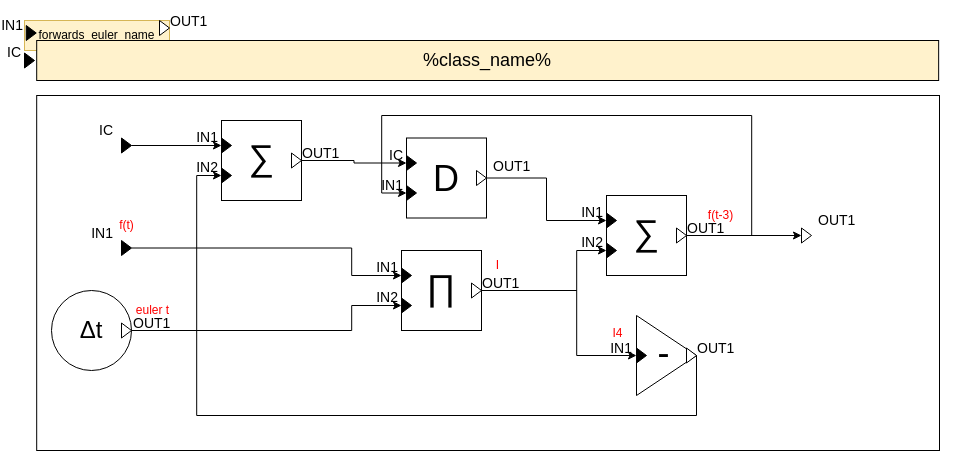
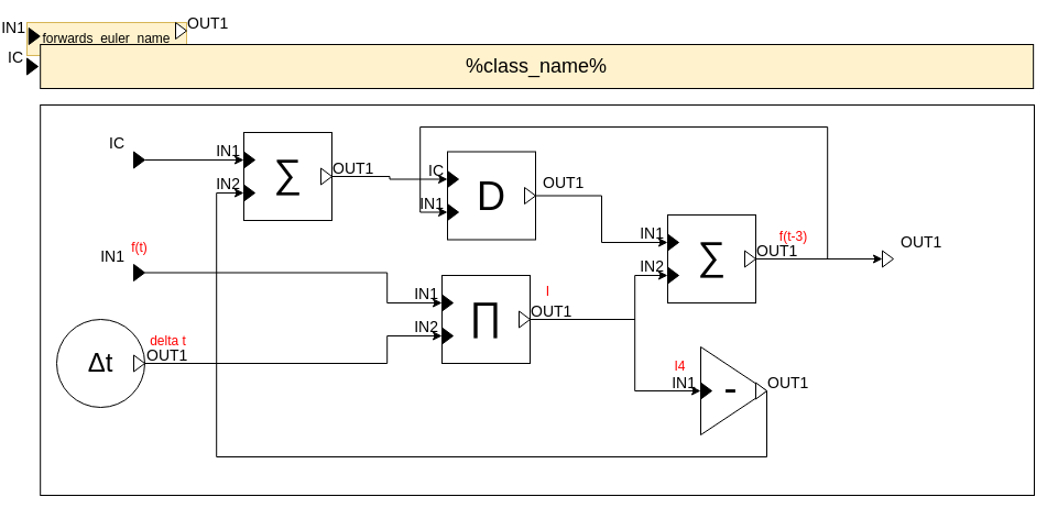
  <mxCell id="0" />
  <mxCell id="1" parent="0" />
  <mxCell id="2" value="forwards_euler_name" style="rounded=0;whiteSpace=wrap;html=1;fillColor=#fff2cc;strokeColor=#d6b656;container=0;connectable=0;allowArrows=0;treeFolding=0;moveCells=0;treeMoving=0;comic=0;rotatable=0;expand=1;autosize=1;resizeWidth=1;resizeHeight=1;metaEdit=1;" vertex="1" parent="1"><mxGeometry x="20" y="20" width="145" height="30" as="geometry"><mxRectangle x="40" y="400" width="50" height="40" as="alternateBounds" /></mxGeometry></mxCell>
  <mxCell id="3" value="%class_name%" style="rounded=0;whiteSpace=wrap;html=1;fillColor=#fff2cc;fontSize=18;connectable=0;allowArrows=0;rotatable=0;cloneable=0;deletable=0;" vertex="1" parent="2"><mxGeometry x="12.189" y="20" width="901.956" height="40" as="geometry" /></mxCell>
  <mxCell id="4" value="" style="rounded=0;whiteSpace=wrap;html=1;fillColor=#ffffff;connectable=0;allowArrows=0;container=1;collapsible=0;portConstraintRotation=0;rotatable=0;cloneable=0;deletable=0;recursiveResize=0;" vertex="1" parent="2"><mxGeometry x="12.19" y="75" width="902.81" height="355" as="geometry"><mxRectangle x="10" y="70" width="50" height="40" as="alternateBounds" /></mxGeometry></mxCell>
  <mxCell id="5" style="edgeStyle=orthogonalEdgeStyle;rounded=0;orthogonalLoop=1;jettySize=auto;html=1;exitX=1;exitY=0.5;exitDx=0;exitDy=0;entryX=0;entryY=0.5;entryDx=0;entryDy=0;" edge="1" parent="4" source="6" target="15"><mxGeometry relative="1" as="geometry"><Array as="points"><mxPoint x="315" y="153" /><mxPoint x="315" y="180" /></Array></mxGeometry></mxCell>
  <mxCell id="6" value="IN1" style="triangle;fontSize=14;points=[[0,0.5],[1,0.5]];allowArrows=0;verticalAlign=middle;horizontal=1;spacingTop=0;align=right;spacingLeft=0;spacingRight=8;html=1;comic=0;treeFolding=0;treeMoving=0;resizable=0;movableLabel=1;spacing=2;aspect=fixed;fillColor=#000000;metaEdit=1;" vertex="1" parent="4"><mxGeometry x="84.812" y="145" width="10" height="15" as="geometry"><mxPoint x="-9" y="-15" as="offset" /></mxGeometry></mxCell>
  <mxCell id="7" value="D" style="whiteSpace=wrap;html=1;aspect=fixed;comic=0;fillColor=#FFFFFF;fontSize=36;align=center;resizable=0;container=1;collapsible=0;points=[];allowArrows=0;metaEdit=1;connectable=0;" vertex="1" parent="4"><mxGeometry x="369.808" y="42.5" width="80" height="80" as="geometry" /></mxCell>
  <mxCell id="8" value="OUT1" style="triangle;fillColor=#ffffff;fontSize=14;points=[[1,0.5]];allowArrows=0;verticalAlign=middle;horizontal=1;spacingTop=0;align=left;spacingLeft=4;spacingRight=0;html=1;comic=0;treeFolding=0;treeMoving=0;movable=1;resizable=0;rotatable=1;deletable=1;editable=1;connectable=1;movableLabel=1;spacing=2;aspect=fixed;metaEdit=1;" vertex="1" parent="7"><mxGeometry x="70" y="32.5" width="10" height="15" as="geometry"><mxPoint x="11" y="-12" as="offset" /></mxGeometry></mxCell>
  <mxCell id="9" value="IC" style="triangle;fontSize=14;points=[[0,0.5]];allowArrows=0;verticalAlign=middle;horizontal=1;spacingTop=0;align=right;spacingLeft=0;spacingRight=8;html=1;comic=0;treeFolding=0;treeMoving=0;resizable=0;movableLabel=1;spacing=2;aspect=fixed;fillColor=#000000;metaEdit=1;" vertex="1" parent="7"><mxGeometry y="17.5" width="10" height="15" as="geometry"><mxPoint x="-4" y="-8" as="offset" /></mxGeometry></mxCell>
  <mxCell id="10" value="IN1" style="triangle;fontSize=14;points=[[0,0.5]];allowArrows=0;verticalAlign=middle;horizontal=1;spacingTop=0;align=right;spacingLeft=0;spacingRight=8;html=1;comic=0;treeFolding=0;treeMoving=0;resizable=0;movableLabel=1;spacing=2;aspect=fixed;fillColor=#000000;metaEdit=1;" vertex="1" parent="7"><mxGeometry y="47.5" width="10" height="15" as="geometry"><mxPoint x="-4" y="-8" as="offset" /></mxGeometry></mxCell>
  <mxCell id="11" value="&amp;#916;t" style="ellipse;whiteSpace=wrap;html=1;comic=0;fillColor=#ffffff;fontSize=24;align=center;allowArrows=0;connectable=0;container=1;collapsible=0;recursiveResize=1;direction=west;resizable=0;metaEdit=1;" vertex="1" parent="4"><mxGeometry x="14.813" y="195" width="80" height="80" as="geometry" /></mxCell>
  <mxCell id="12" value="OUT1" style="triangle;fillColor=#ffffff;fontSize=14;points=[[1,0.5]];allowArrows=0;verticalAlign=middle;horizontal=1;spacingTop=0;align=left;spacingLeft=4;spacingRight=0;html=1;comic=0;treeFolding=0;treeMoving=0;movable=1;resizable=0;rotatable=1;deletable=1;editable=1;connectable=1;movableLabel=1;spacing=2;aspect=fixed;metaEdit=1;" vertex="1" parent="11"><mxGeometry x="70" y="32.5" width="10" height="15" as="geometry"><mxPoint x="6" y="-7" as="offset" /></mxGeometry></mxCell>
  <mxCell id="13" value="&amp;prod;" style="whiteSpace=wrap;html=1;aspect=fixed;comic=0;fillColor=#FFFFFF;fontSize=36;align=center;resizable=0;container=1;collapsible=0;points=[];allowArrows=0;spacingTop=-6;metaEdit=1;connectable=0;" vertex="1" parent="4"><mxGeometry x="364.812" y="155" width="80" height="80" as="geometry" /></mxCell>
  <mxCell id="14" value="OUT1" style="triangle;fillColor=#ffffff;fontSize=14;points=[[1,0.5]];allowArrows=0;verticalAlign=middle;horizontal=1;spacingTop=0;align=left;spacingLeft=4;spacingRight=0;html=1;comic=0;treeFolding=0;treeMoving=0;movable=1;resizable=0;rotatable=1;deletable=1;editable=1;connectable=1;movableLabel=1;spacing=2;aspect=fixed;metaEdit=1;" vertex="1" parent="13"><mxGeometry x="70" y="32.5" width="10" height="15" as="geometry"><mxPoint x="5" y="-7" as="offset" /></mxGeometry></mxCell>
  <mxCell id="15" value="IN1" style="triangle;fontSize=14;points=[[0,0.5]];allowArrows=0;verticalAlign=middle;horizontal=1;spacingTop=0;align=right;spacingLeft=0;spacingRight=8;html=1;comic=0;treeFolding=0;treeMoving=0;resizable=0;movableLabel=1;spacing=2;aspect=fixed;fillColor=#000000;metaEdit=1;" vertex="1" parent="13"><mxGeometry y="17.5" width="10" height="15" as="geometry"><mxPoint x="-4" y="-8" as="offset" /></mxGeometry></mxCell>
  <mxCell id="16" value="IN2" style="triangle;fontSize=14;points=[[0,0.5]];allowArrows=0;verticalAlign=middle;horizontal=1;spacingTop=0;align=right;spacingLeft=0;spacingRight=8;html=1;comic=0;treeFolding=0;treeMoving=0;resizable=0;movableLabel=1;spacing=2;aspect=fixed;fillColor=#000000;metaEdit=1;" vertex="1" parent="13"><mxGeometry y="47.5" width="10" height="15" as="geometry"><mxPoint x="-4" y="-8" as="offset" /></mxGeometry></mxCell>
  <mxCell id="17" style="edgeStyle=orthogonalEdgeStyle;rounded=0;orthogonalLoop=1;jettySize=auto;html=1;exitX=1;exitY=0.5;exitDx=0;exitDy=0;entryX=0;entryY=0.5;entryDx=0;entryDy=0;" edge="1" parent="4" source="12" target="16"><mxGeometry relative="1" as="geometry"><Array as="points"><mxPoint x="315" y="235" /><mxPoint x="315" y="210" /></Array></mxGeometry></mxCell>
  <mxCell id="18" value="&amp;sum;" style="whiteSpace=wrap;html=1;aspect=fixed;comic=0;fillColor=#FFFFFF;fontSize=36;align=center;resizable=0;container=1;collapsible=0;points=[];allowArrows=0;spacingTop=-6;metaEdit=1;connectable=0;" vertex="1" parent="4"><mxGeometry x="569.807" y="100" width="80" height="80" as="geometry" /></mxCell>
  <mxCell id="19" value="OUT1" style="triangle;fillColor=#ffffff;fontSize=14;points=[[1,0.5]];allowArrows=0;verticalAlign=middle;horizontal=1;spacingTop=0;align=left;spacingLeft=4;spacingRight=0;html=1;comic=0;treeFolding=0;treeMoving=0;movable=1;resizable=0;rotatable=1;deletable=1;editable=1;connectable=1;movableLabel=1;spacing=2;aspect=fixed;metaEdit=1;" vertex="1" parent="18"><mxGeometry x="70" y="32.5" width="10" height="15" as="geometry"><mxPoint x="5" y="-7" as="offset" /></mxGeometry></mxCell>
  <mxCell id="20" value="IN1" style="triangle;fontSize=14;points=[[0,0.5]];allowArrows=0;verticalAlign=middle;horizontal=1;spacingTop=0;align=right;spacingLeft=0;spacingRight=8;html=1;comic=0;treeFolding=0;treeMoving=0;resizable=0;movableLabel=1;spacing=2;aspect=fixed;fillColor=#000000;metaEdit=1;" vertex="1" parent="18"><mxGeometry y="17.5" width="10" height="15" as="geometry"><mxPoint x="-4" y="-8" as="offset" /></mxGeometry></mxCell>
  <mxCell id="21" value="IN2" style="triangle;fontSize=14;points=[[0,0.5]];allowArrows=0;verticalAlign=middle;horizontal=1;spacingTop=0;align=right;spacingLeft=0;spacingRight=8;html=1;comic=0;treeFolding=0;treeMoving=0;resizable=0;movableLabel=1;spacing=2;aspect=fixed;fillColor=#000000;metaEdit=1;" vertex="1" parent="18"><mxGeometry y="47.5" width="10" height="15" as="geometry"><mxPoint x="-4" y="-8" as="offset" /></mxGeometry></mxCell>
  <mxCell id="22" value="OUT1" style="triangle;fillColor=#ffffff;fontSize=14;points=[[0,0.5],[1,0.5]];allowArrows=0;verticalAlign=middle;horizontal=1;spacingTop=0;align=left;spacingLeft=4;spacingRight=0;html=1;comic=0;treeFolding=0;treeMoving=0;movable=1;resizable=0;rotatable=1;deletable=1;editable=1;connectable=1;movableLabel=1;spacing=2;aspect=fixed;metaEdit=1;" vertex="1" parent="4"><mxGeometry x="764.809" y="132.5" width="10" height="15" as="geometry"><mxPoint x="11" y="-15" as="offset" /></mxGeometry></mxCell>
  <mxCell id="23" style="edgeStyle=orthogonalEdgeStyle;rounded=0;orthogonalLoop=1;jettySize=auto;html=1;exitX=1;exitY=0.5;exitDx=0;exitDy=0;entryX=0;entryY=0.5;entryDx=0;entryDy=0;" edge="1" parent="4" source="14" target="21"><mxGeometry relative="1" as="geometry"><Array as="points"><mxPoint x="540" y="195" /><mxPoint x="540" y="155" /></Array></mxGeometry></mxCell>
  <mxCell id="24" value="f(t-3&lt;span style=&quot;background-color: initial;&quot;&gt;)&lt;/span&gt;" style="text;html=1;align=center;verticalAlign=middle;whiteSpace=wrap;rounded=0;fontColor=#FF0000;" vertex="1" parent="4"><mxGeometry x="652.812" y="105" width="62.684" height="30" as="geometry" /></mxCell>
  <mxCell id="25" value="f(t)" style="text;html=1;align=center;verticalAlign=middle;whiteSpace=wrap;rounded=0;fontColor=#FF0000;" vertex="1" parent="4"><mxGeometry x="58.471" y="115" width="62.684" height="30" as="geometry" /></mxCell>
- <mxCell id="26" value="euler t" style="text;html=1;align=center;verticalAlign=middle;whiteSpace=wrap;rounded=0;fontColor=#FF0000;" vertex="1" parent="4"><mxGeometry x="84.81" y="200" width="62.684" height="30" as="geometry" /></mxCell>
+ <mxCell id="26" value="delta t" style="text;html=1;align=center;verticalAlign=middle;whiteSpace=wrap;rounded=0;fontColor=#FF0000;" vertex="1" parent="4"><mxGeometry x="84.81" y="200" width="62.684" height="30" as="geometry" /></mxCell>
  <mxCell id="27" value="I" style="text;html=1;align=center;verticalAlign=middle;whiteSpace=wrap;rounded=0;fontColor=#FF0000;" vertex="1" parent="4"><mxGeometry x="429.811" y="155" width="62.684" height="30" as="geometry" /></mxCell>
  <mxCell id="28" style="edgeStyle=orthogonalEdgeStyle;rounded=0;orthogonalLoop=1;jettySize=auto;html=1;exitX=1;exitY=0.5;exitDx=0;exitDy=0;entryX=0;entryY=0.5;entryDx=0;entryDy=0;" edge="1" parent="4" source="29" target="38"><mxGeometry relative="1" as="geometry" /></mxCell>
  <mxCell id="29" value="IC" style="triangle;fontSize=14;points=[[0,0.5],[1,0.5]];allowArrows=0;verticalAlign=middle;horizontal=1;spacingTop=0;align=right;spacingLeft=0;spacingRight=8;html=1;comic=0;treeFolding=0;treeMoving=0;resizable=0;movableLabel=1;spacing=2;aspect=fixed;fillColor=#000000;metaEdit=1;" vertex="1" parent="4"><mxGeometry x="84.814" y="42.5" width="10" height="15" as="geometry"><mxPoint x="-9" y="-15" as="offset" /></mxGeometry></mxCell>
  <mxCell id="30" style="edgeStyle=orthogonalEdgeStyle;rounded=0;orthogonalLoop=1;jettySize=auto;html=1;exitX=1;exitY=0.5;exitDx=0;exitDy=0;entryX=0;entryY=0.5;entryDx=0;entryDy=0;" edge="1" parent="4" source="8" target="20"><mxGeometry relative="1" as="geometry" /></mxCell>
  <mxCell id="31" value="-" style="triangle;whiteSpace=wrap;html=1;comic=0;fontSize=36;align=center;allowArrows=0;recursiveResize=0;resizable=0;fillColor=#FFFFFF;points=[];spacingLeft=-5;container=1;collapsible=0;spacingTop=-6;metaEdit=1;connectable=0;" vertex="1" parent="4"><mxGeometry x="599.81" y="220" width="60" height="80" as="geometry" /></mxCell>
  <mxCell id="32" value="OUT1" style="triangle;fillColor=#ffffff;fontSize=14;points=[[1,0.5]];allowArrows=0;verticalAlign=middle;horizontal=1;spacingTop=0;align=left;spacingLeft=4;spacingRight=0;html=1;comic=0;treeFolding=0;treeMoving=0;movable=1;resizable=0;rotatable=1;deletable=1;editable=1;connectable=1;movableLabel=1;spacing=2;aspect=fixed;metaEdit=1;" vertex="1" parent="31"><mxGeometry x="50" y="32.5" width="10" height="15" as="geometry"><mxPoint x="5" y="-7" as="offset" /></mxGeometry></mxCell>
  <mxCell id="33" value="IN1" style="triangle;fontSize=14;points=[[0,0.5]];allowArrows=0;verticalAlign=middle;horizontal=1;spacingTop=0;align=right;spacingLeft=0;spacingRight=8;html=1;comic=0;treeFolding=0;treeMoving=0;resizable=0;movableLabel=1;spacing=2;aspect=fixed;fillColor=#000000;metaEdit=1;" vertex="1" parent="31"><mxGeometry y="32.5" width="10" height="15" as="geometry"><mxPoint x="-5" y="-7" as="offset" /></mxGeometry></mxCell>
  <mxCell id="34" value="I4" style="text;html=1;align=center;verticalAlign=middle;whiteSpace=wrap;rounded=0;fontColor=#FF0000;" vertex="1" parent="31"><mxGeometry x="-50.002" y="2.5" width="62.684" height="30" as="geometry" /></mxCell>
  <mxCell id="35" style="edgeStyle=orthogonalEdgeStyle;rounded=0;orthogonalLoop=1;jettySize=auto;html=1;exitX=1;exitY=0.5;exitDx=0;exitDy=0;entryX=0;entryY=0.5;entryDx=0;entryDy=0;" edge="1" parent="4" source="14" target="33"><mxGeometry relative="1" as="geometry"><Array as="points"><mxPoint x="540" y="195" /><mxPoint x="540" y="260" /></Array></mxGeometry></mxCell>
  <mxCell id="36" value="&amp;sum;" style="whiteSpace=wrap;html=1;aspect=fixed;comic=0;fillColor=#FFFFFF;fontSize=36;align=center;resizable=0;container=1;collapsible=0;points=[];allowArrows=0;spacingTop=-6;metaEdit=1;connectable=0;" vertex="1" parent="4"><mxGeometry x="184.81" y="25" width="80" height="80" as="geometry" /></mxCell>
  <mxCell id="37" value="OUT1" style="triangle;fillColor=#ffffff;fontSize=14;points=[[1,0.5]];allowArrows=0;verticalAlign=middle;horizontal=1;spacingTop=0;align=left;spacingLeft=4;spacingRight=0;html=1;comic=0;treeFolding=0;treeMoving=0;movable=1;resizable=0;rotatable=1;deletable=1;editable=1;connectable=1;movableLabel=1;spacing=2;aspect=fixed;metaEdit=1;" vertex="1" parent="36"><mxGeometry x="70" y="32.5" width="10" height="15" as="geometry"><mxPoint x="5" y="-7" as="offset" /></mxGeometry></mxCell>
  <mxCell id="38" value="IN1" style="triangle;fontSize=14;points=[[0,0.5]];allowArrows=0;verticalAlign=middle;horizontal=1;spacingTop=0;align=right;spacingLeft=0;spacingRight=8;html=1;comic=0;treeFolding=0;treeMoving=0;resizable=0;movableLabel=1;spacing=2;aspect=fixed;fillColor=#000000;metaEdit=1;" vertex="1" parent="36"><mxGeometry y="17.5" width="10" height="15" as="geometry"><mxPoint x="-4" y="-8" as="offset" /></mxGeometry></mxCell>
  <mxCell id="39" value="IN2" style="triangle;fontSize=14;points=[[0,0.5]];allowArrows=0;verticalAlign=middle;horizontal=1;spacingTop=0;align=right;spacingLeft=0;spacingRight=8;html=1;comic=0;treeFolding=0;treeMoving=0;resizable=0;movableLabel=1;spacing=2;aspect=fixed;fillColor=#000000;metaEdit=1;" vertex="1" parent="36"><mxGeometry y="47.5" width="10" height="15" as="geometry"><mxPoint x="-4" y="-8" as="offset" /></mxGeometry></mxCell>
  <mxCell id="40" style="edgeStyle=orthogonalEdgeStyle;rounded=0;orthogonalLoop=1;jettySize=auto;html=1;exitX=1;exitY=0.5;exitDx=0;exitDy=0;entryX=0;entryY=0.5;entryDx=0;entryDy=0;" edge="1" parent="4" source="37" target="9"><mxGeometry relative="1" as="geometry" /></mxCell>
  <mxCell id="41" style="edgeStyle=orthogonalEdgeStyle;rounded=0;orthogonalLoop=1;jettySize=auto;html=1;exitX=1;exitY=0.5;exitDx=0;exitDy=0;entryX=0;entryY=0.5;entryDx=0;entryDy=0;" edge="1" parent="4" source="32" target="39"><mxGeometry relative="1" as="geometry"><Array as="points"><mxPoint x="660" y="320" /><mxPoint x="160" y="320" /><mxPoint x="160" y="80" /></Array></mxGeometry></mxCell>
  <mxCell id="42" style="edgeStyle=orthogonalEdgeStyle;rounded=0;orthogonalLoop=1;jettySize=auto;html=1;exitX=1;exitY=0.5;exitDx=0;exitDy=0;entryX=0;entryY=0.5;entryDx=0;entryDy=0;" edge="1" parent="4" source="19" target="22"><mxGeometry relative="1" as="geometry"><Array as="points"><mxPoint x="710" y="140" /><mxPoint x="710" y="140" /></Array></mxGeometry></mxCell>
  <mxCell id="43" style="edgeStyle=orthogonalEdgeStyle;rounded=0;orthogonalLoop=1;jettySize=auto;html=1;exitX=1;exitY=0.5;exitDx=0;exitDy=0;entryX=0;entryY=0.5;entryDx=0;entryDy=0;" edge="1" parent="4" source="19" target="10"><mxGeometry relative="1" as="geometry"><Array as="points"><mxPoint x="715" y="140" /><mxPoint x="715" y="20" /><mxPoint x="345" y="20" /><mxPoint x="345" y="98" /></Array></mxGeometry></mxCell>
  <mxCell id="44" value="OUT1" style="triangle;fillColor=#ffffff;fontSize=14;points=[[0,0.5],[1,0.5]];allowArrows=0;verticalAlign=middle;horizontal=1;spacingTop=0;align=left;spacingLeft=4;spacingRight=0;html=1;comic=0;treeFolding=0;treeMoving=0;movable=1;resizable=0;rotatable=1;deletable=1;editable=1;connectable=1;movableLabel=1;spacing=2;aspect=fixed;metaEdit=1;" vertex="1" parent="2"><mxGeometry x="134.998" width="10" height="15" as="geometry"><mxPoint x="5" y="-7" as="offset" /></mxGeometry></mxCell>
  <mxCell id="45" value="IC" style="triangle;fontSize=14;points=[[0,0.5],[1,0.5]];allowArrows=0;verticalAlign=middle;horizontal=1;spacingTop=0;align=right;spacingLeft=0;spacingRight=8;html=1;comic=0;treeFolding=0;treeMoving=0;resizable=0;movableLabel=1;spacing=2;aspect=fixed;fillColor=#000000;metaEdit=1;" vertex="1" parent="2"><mxGeometry y="32.5" width="10" height="15" as="geometry"><mxPoint x="-4" y="-8" as="offset" /></mxGeometry></mxCell>
  <mxCell id="46" value="IN1" style="triangle;fontSize=14;points=[[0,0.5],[1,0.5]];allowArrows=0;verticalAlign=middle;horizontal=1;spacingTop=0;align=right;spacingLeft=0;spacingRight=8;html=1;comic=0;treeFolding=0;treeMoving=0;resizable=0;movableLabel=1;spacing=2;aspect=fixed;fillColor=#000000;metaEdit=1;" vertex="1" parent="2"><mxGeometry x="1.745" y="5" width="10" height="15" as="geometry"><mxPoint x="-4" y="-8" as="offset" /></mxGeometry></mxCell>
